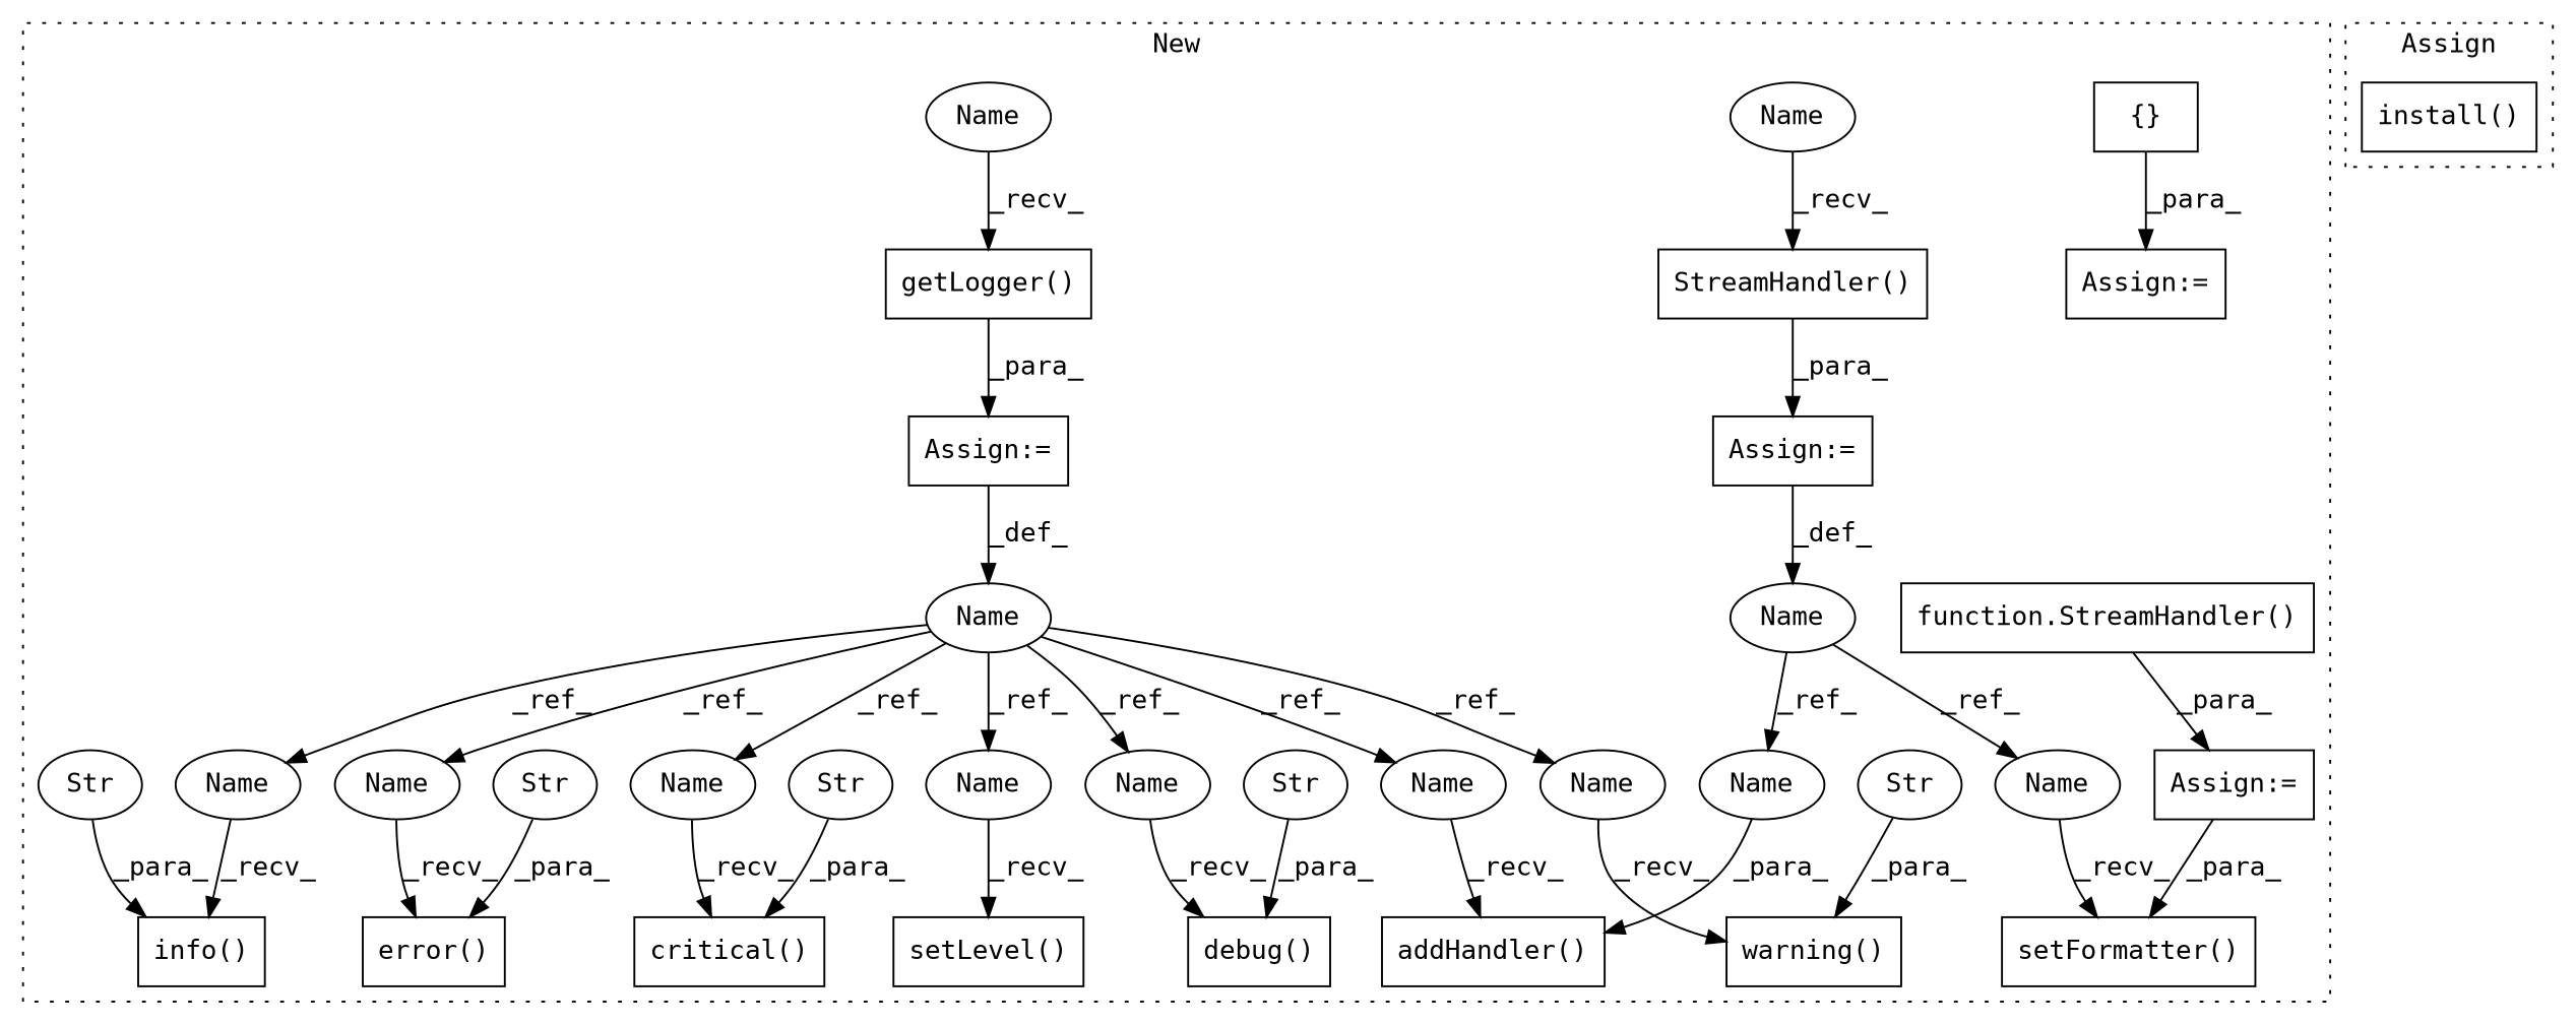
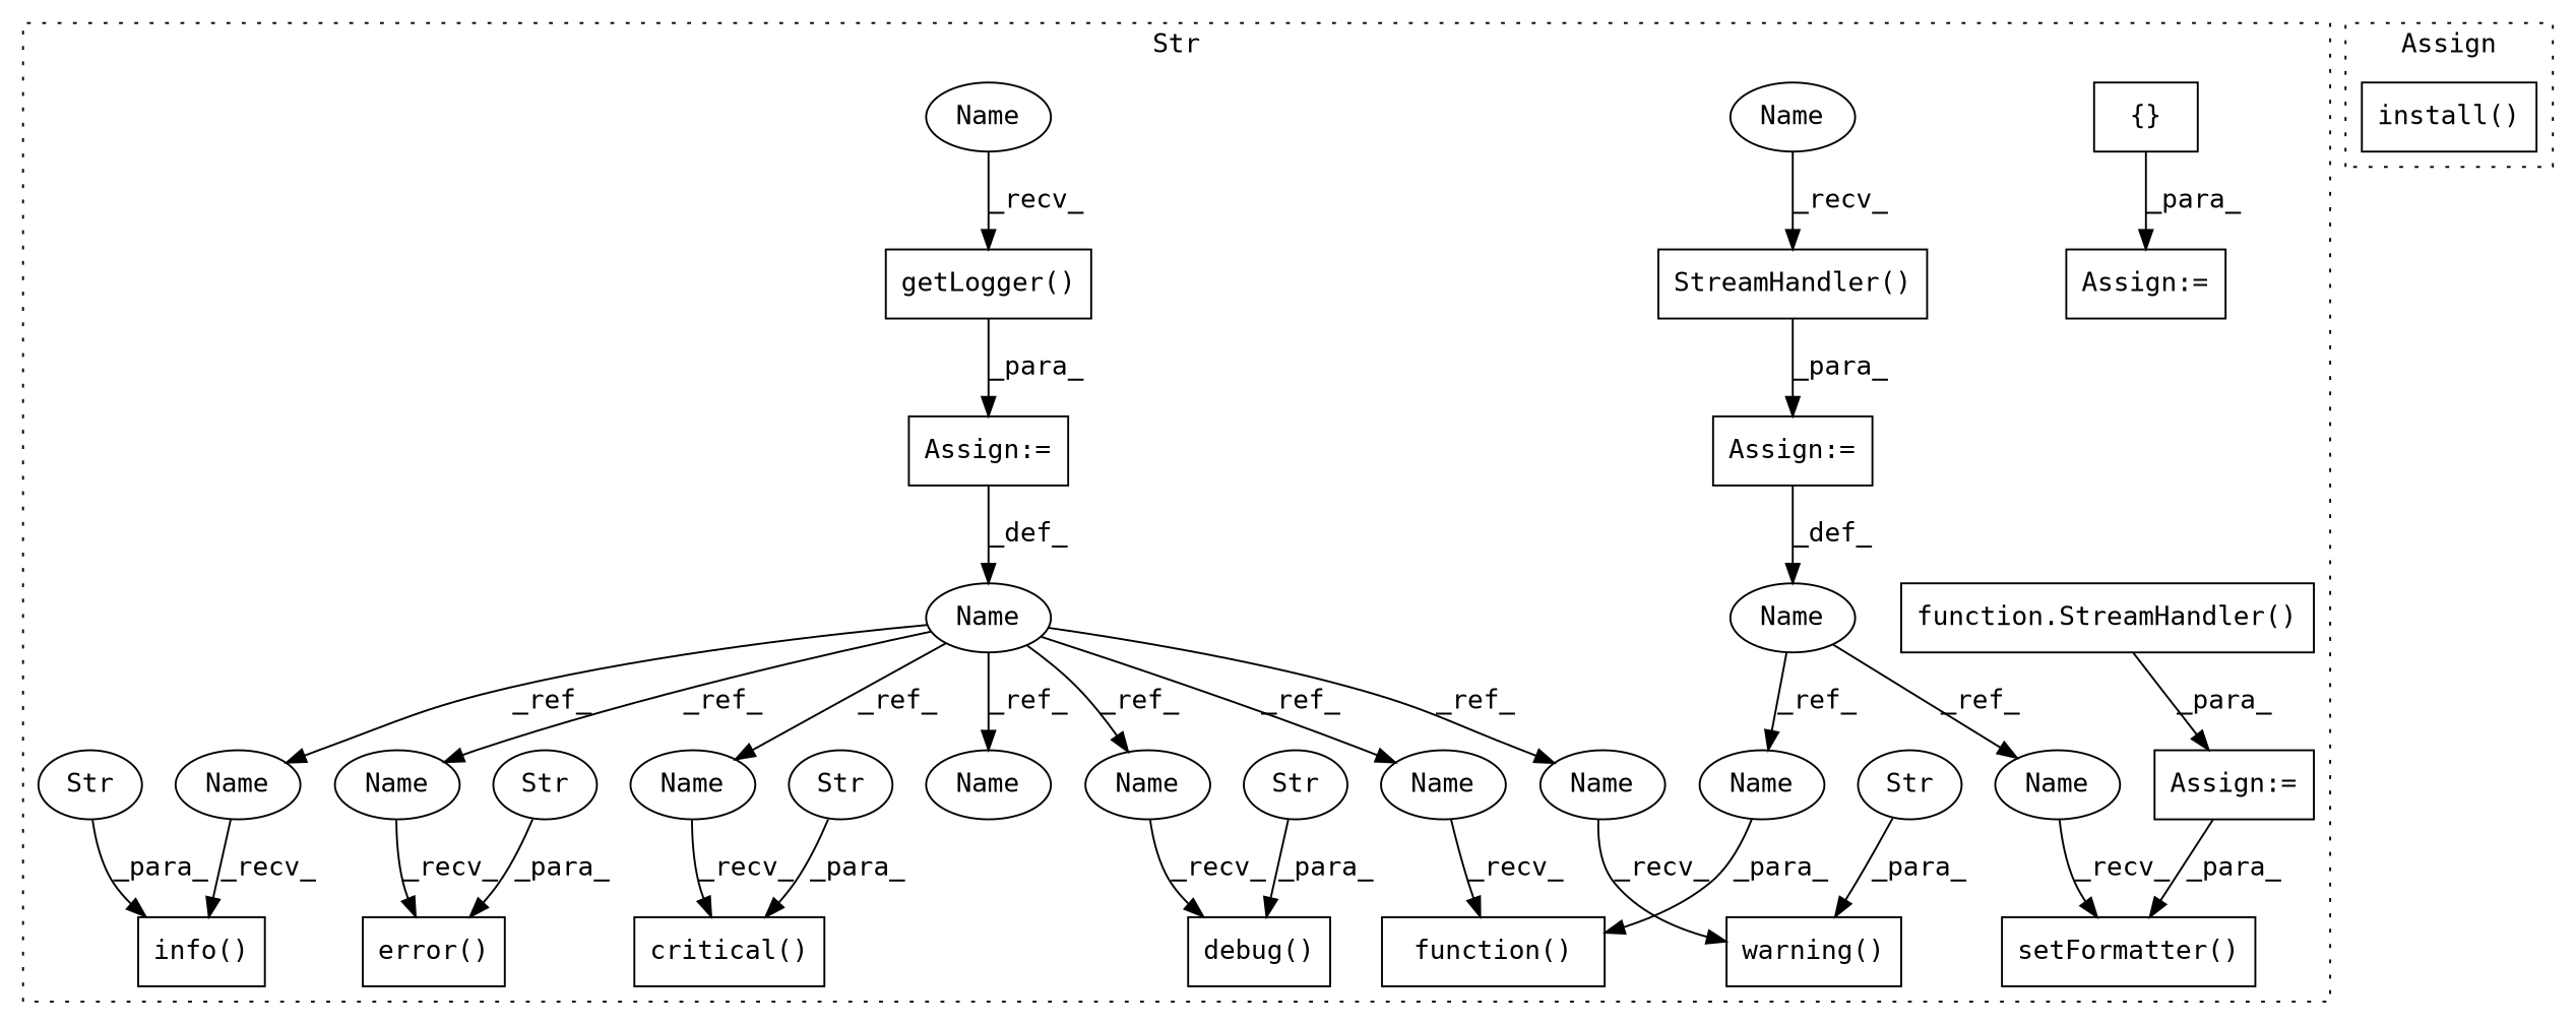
  digraph {
    fontname="DejaVu Sans Mono"
    node [a=87 fontname="DejaVu Sans Mono" l=6 s=1603 shape=ellipse]
    edge [fontname="DejaVu Sans Mono"]
    n1 [a=75 l="21,1" label="setFormatter()" s="1557,1587" shape=box]
    n2 [a=68 l=3 label="Assign:=" s=1057 shape=box]
    n3 [l=7 label=Name s=1509]
-   n4 [a=75 l="18,1" label="addHandler()" s="1655,1680" shape=box]
+   n4 [a=75 l="18,1" label="function()" s="1655,1680" shape=box]
    n5 [label=Name s=1594]
-   n6 [a=75 l="16,1" label="setLevel()" s="1686,1714" shape=box]
    n7 [a=75 l="13,1" label="debug()" s="1756,1780" shape=box]
    n8 [a=75 l="13,1" label="error()" s="1820,1844" shape=box]
    n9 [a=66 l=11 label=Str s=1769]
    n10 [a=66 l=11 label=Str s=1833]
    n11 [a=75 l="15,1" label="warning()" s="1786,1814" shape=box]
    n12 [a=66 l=13 label=Str s=1801]
    n13 [a=75 l="12,1" label="info()" s="1721,1750" shape=box]
    n14 [a=66 l=17 label=Str s=1733]
    n15 [a=75 l="22,1" label="StreamHandler()" s="1519,1551" shape=box]
    n16 [a=75 l="16,1" label="critical()" s="1850,1880" shape=box]
    n17 [a=66 l=14 label=Str s=1866]
    n18 [a=75 l=19 label="getLogger()" shape=box]
    n19 [a=59 l="2,1" label="{}" s="1648,1648" shape=box]
    n20 [a=75 l="26,322" label="function.StreamHandler()" s="1060,1181" shape=box]
    n21 [a=68 l=3 label="Assign:=" s=1600 shape=box]
    n22 [a=68 l=3 label="Assign:=" s=1645 shape=box]
    n23 [a=68 l=3 label="Assign:=" s=1516 shape=box]
    n24 [l=7 label=Name s=1519]
    n25 [l=7 label=Name]
    n26 [l=7 label=Name s=1557]
    n27 [l=7 label=Name s=1673]
    n28 [label=Name s=1850]
    n29 [label=Name s=1820]
    n30 [label=Name s=1786]
    n31 [label=Name s=1721]
    n32 [label=Name s=1756]
    n33 [label=Name s=1686]
    n34 [label=Name s=1655]
    n35 [a=75 l=104 label="install()" s=1389 shape=box]
    subgraph cluster_1 {
-     label=New
+     label=Str
      style=dotted
      n1
      n2
      n3
      n4
      n5
-     n6
      n7
      n8
      n9
      n10
      n11
      n12
      n13
      n14
      n15
      n16
      n17
      n18
      n19
      n20
      n21
      n22
      n23
      n24
      n25
      n26
      n27
      n28
      n29
      n30
      n31
      n32
      n33
      n34
    }
    subgraph cluster_2 {
      label=Assign
      style=dotted
      n35
    }
    n2 -> n1 [label=_para_]
    n3 -> n26 [label=_ref_]
    n3 -> n27 [label=_ref_]
    n5 -> n28 [label=_ref_]
    n5 -> n29 [label=_ref_]
    n5 -> n30 [label=_ref_]
    n5 -> n31 [label=_ref_]
    n5 -> n32 [label=_ref_]
    n5 -> n33 [label=_ref_]
    n5 -> n34 [label=_ref_]
    n9 -> n7 [label=_para_]
    n10 -> n8 [label=_para_]
    n12 -> n11 [label=_para_]
    n14 -> n13 [label=_para_]
    n15 -> n23 [label=_para_]
    n17 -> n16 [label=_para_]
    n18 -> n21 [label=_para_]
    n19 -> n22 [label=_para_]
    n20 -> n2 [label=_para_]
    n21 -> n5 [label=_def_]
    n23 -> n3 [label=_def_]
    n24 -> n15 [label=_recv_]
    n25 -> n18 [label=_recv_]
    n26 -> n1 [label=_recv_]
    n27 -> n4 [label=_para_]
    n28 -> n16 [label=_recv_]
    n29 -> n8 [label=_recv_]
    n30 -> n11 [label=_recv_]
    n31 -> n13 [label=_recv_]
    n32 -> n7 [label=_recv_]
-   n33 -> n6 [label=_recv_]
    n34 -> n4 [label=_recv_]
  }
